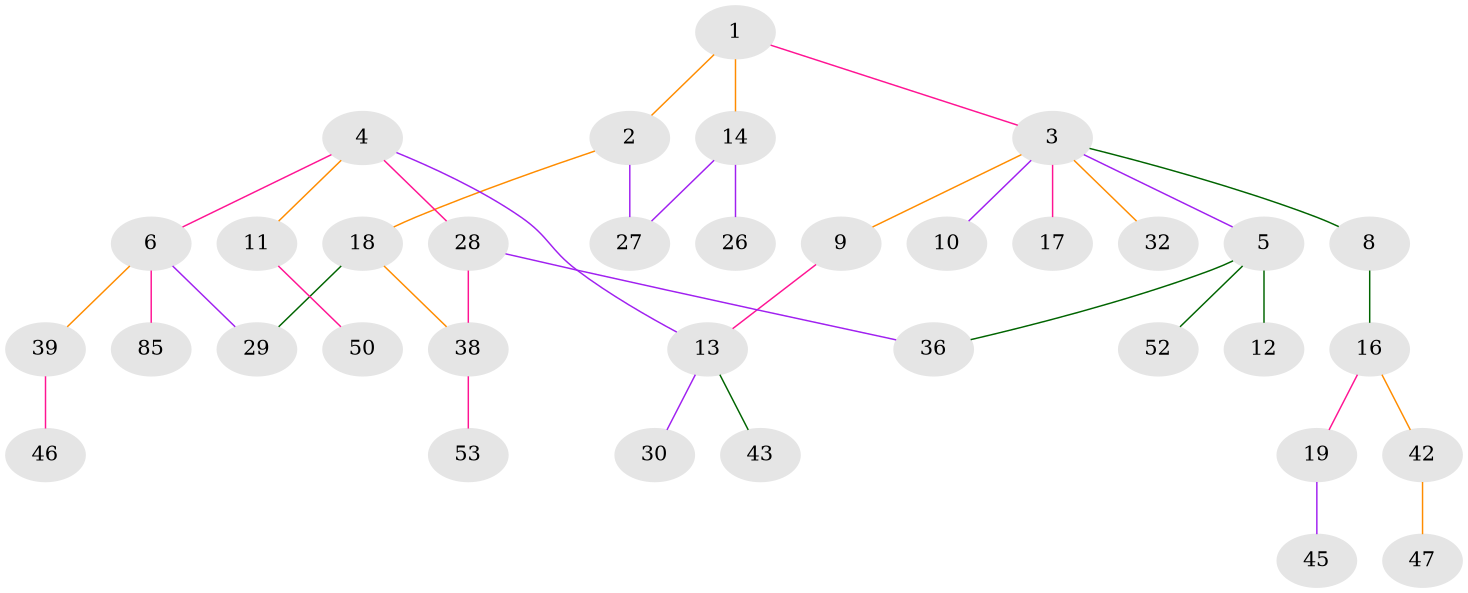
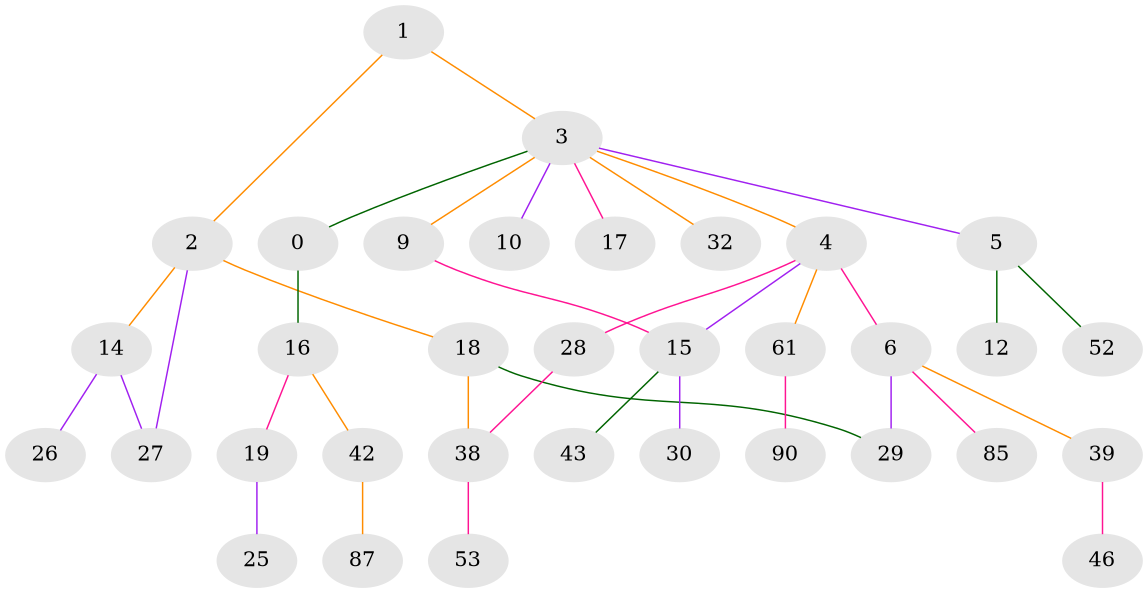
  graph {
    fontname="DejaVu Serif"
    node [color=gray90 fontname="DejaVu Serif" style=filled]
    edge [color=darkorange fontname="DejaVu Serif"]
    2 [super="+25"]
    18 [super="+31"]
    27 [super="+51"]
    1
    3 [super="+7"]
    14 [super="+33"]
    4 [super="+15"]
    5 [super="+22"]
-   8 [super="+40"]
+   8 [super="+40" label=0]
    9 [super="+34"]
    10 [super="+21"]
    17
    32 [super="+49"]
    26
    29
    38
    6 [super="+24"]
-   11 [super="+23"]
-   13 [super="+20"]
+   11 [super="+23" label=61]
+   13 [super="+20" label=15]
    28 [super="+44"]
    12
-   36 [super="+54"]
    52
    16
    n25 [label=85 super="+37"]
    39
-   50
+   50 [label=90]
    30
    43
    46
    19 [super="+41"]
    42 [super="+48"]
-   45
-   47
+   45 [label=25]
+   47 [label=87]
    53
    2 -- 18
    2 -- 27 [color=purple]
    18 -- 29 [color=darkgreen]
    18 -- 38
    1 -- 2
-   1 -- 3 [color=deeppink]
-   1 -- 14
+   1 -- 3
+   2 -- 14
+   3 -- 4
    3 -- 5 [color=purple]
    3 -- 8 [color=darkgreen]
    3 -- 9
    3 -- 10 [color=purple]
    3 -- 17 [color=deeppink]
    3 -- 32
    14 -- 27 [color=purple]
    14 -- 26 [color=purple]
    4 -- 6 [color=deeppink]
    4 -- 11
    4 -- 13 [color=purple]
    4 -- 28 [color=deeppink]
    5 -- 12 [color=darkgreen]
-   5 -- 36 [color=darkgreen]
    5 -- 52 [color=darkgreen]
    8 -- 16 [color=darkgreen]
    9 -- 13 [color=deeppink]
    38 -- 53 [color=deeppink]
    6 -- 29 [color=purple]
    6 -- n25 [color=deeppink]
    6 -- 39
    11 -- 50 [color=deeppink]
    13 -- 30 [color=purple]
    13 -- 43 [color=darkgreen]
    28 -- 38 [color=deeppink]
-   28 -- 36 [color=purple]
    16 -- 19 [color=deeppink]
    16 -- 42
    39 -- 46 [color=deeppink]
    19 -- 45 [color=purple]
    42 -- 47
  }
